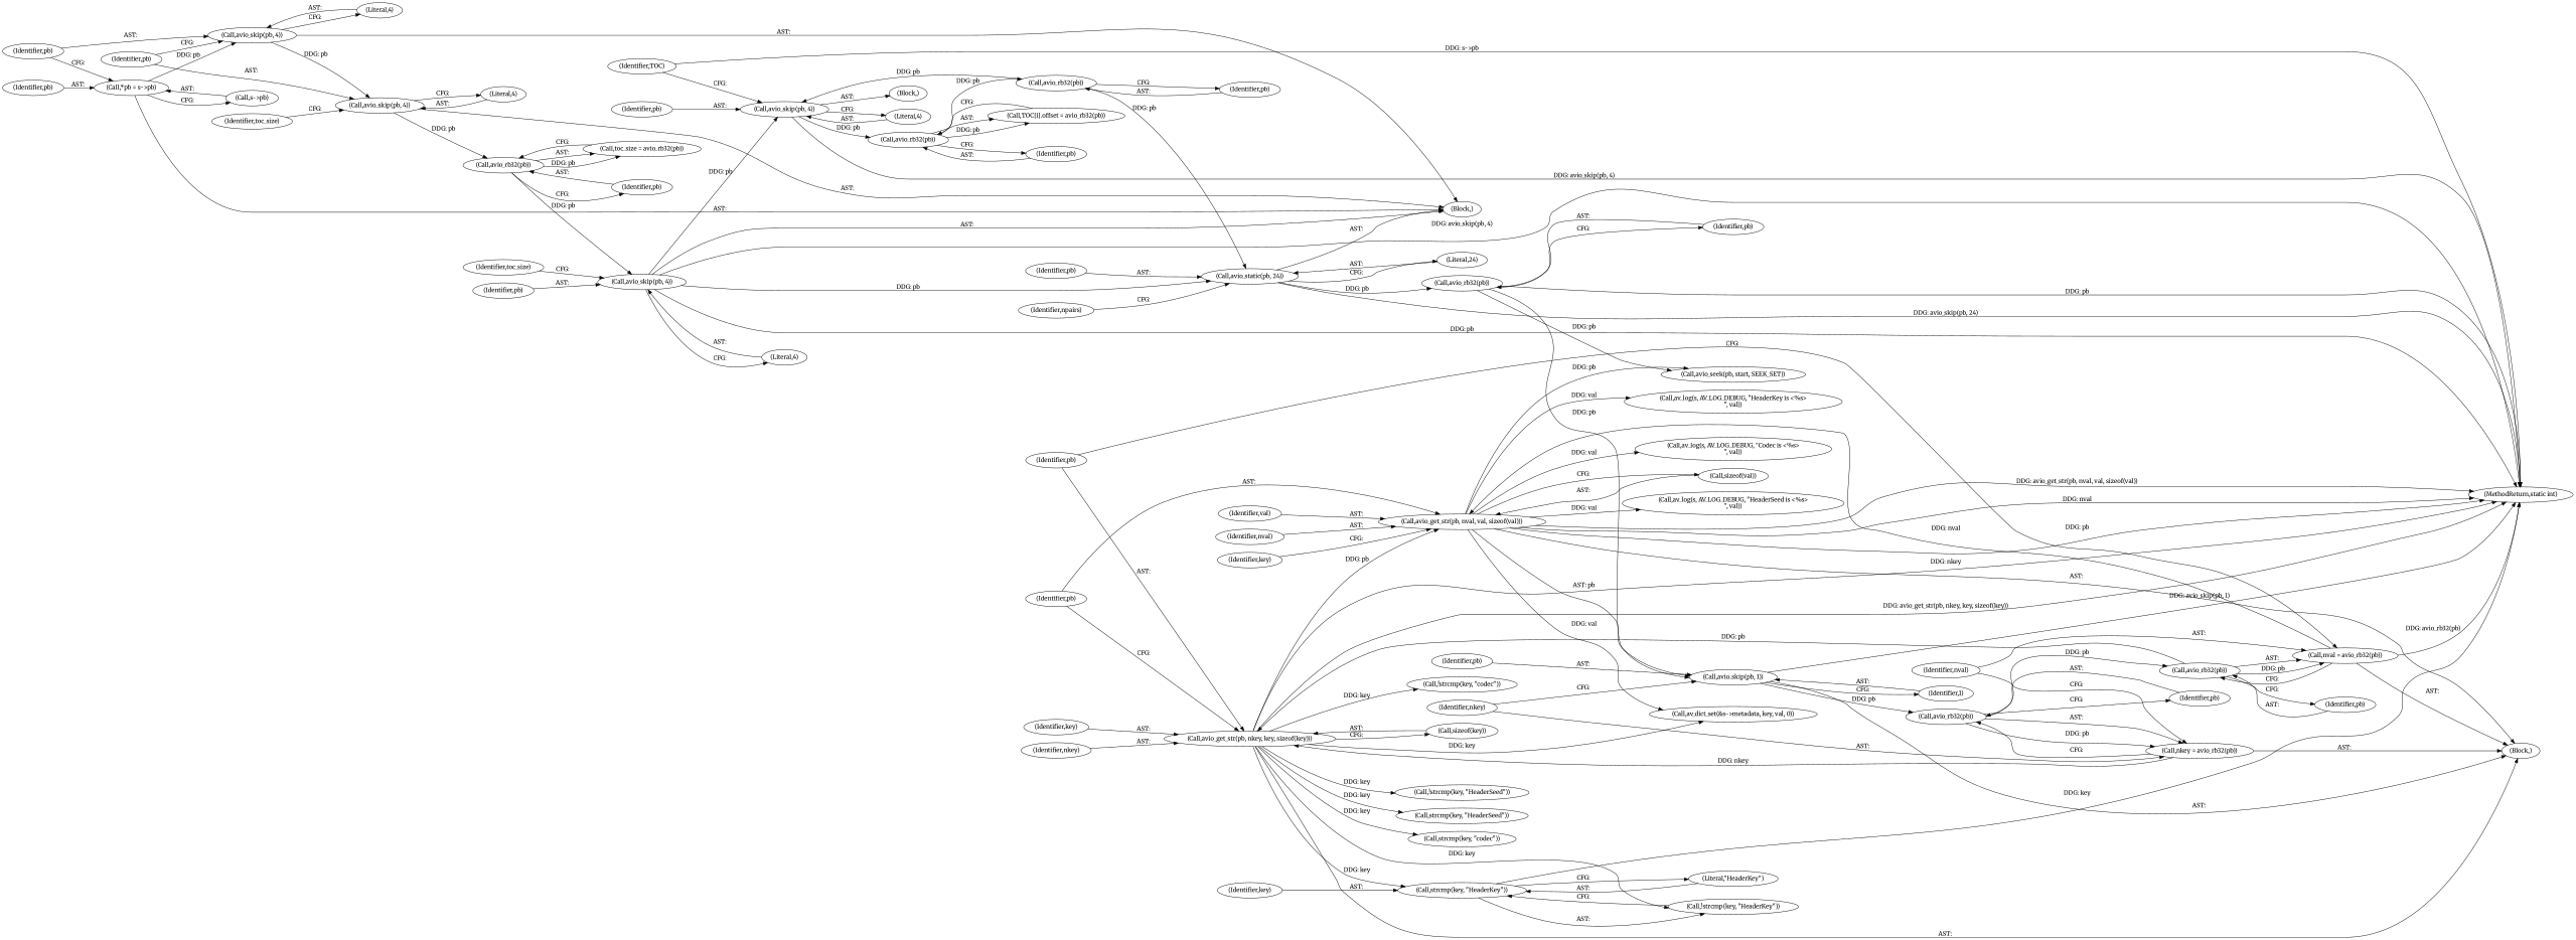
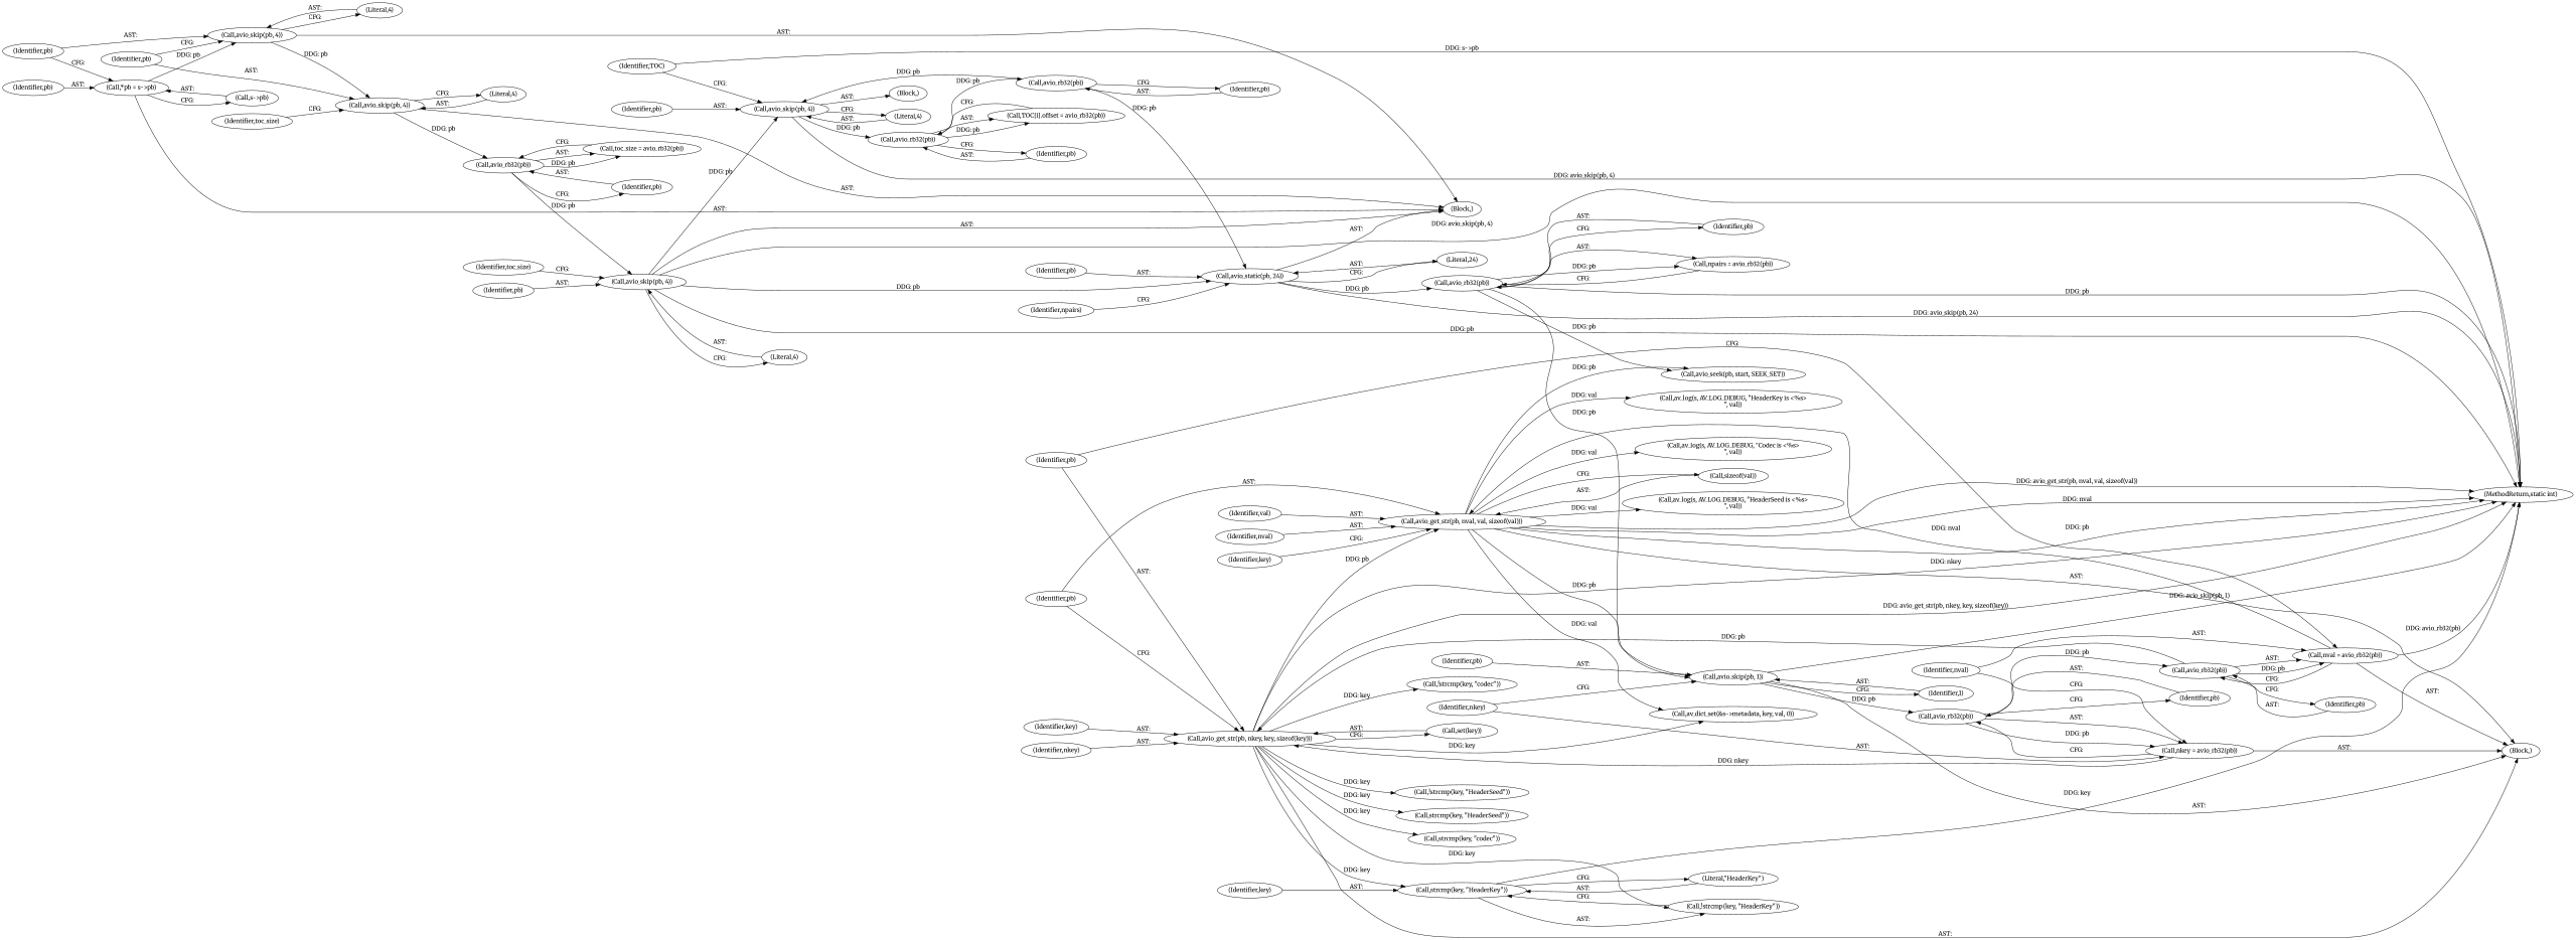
  digraph {
    fontname=Merriweather
    rankdir=LR
    node [fontname=Merriweather]
    edge [fontname=Merriweather]
    n1 [label="(Call,strcmp(key, \"HeaderKey\"))"]
    n2 [label="(Literal,\"HeaderKey\")"]
    n3 [label="(Call,!strcmp(key, \"HeaderKey\"))"]
    n4 [label="(MethodReturn,static int)"]
    n5 [label="(Call,avio_get_str(pb, nkey, key, sizeof(key)))"]
    n6 [label="(Call,avio_get_str(pb, nval, val, sizeof(val)))"]
    n7 [label="(Call,!strcmp(key, \"codec\"))"]
-   n8 [label="(Call,sizeof(key))"]
+   n8 [label="(Call,set(key))"]
    n9 [label="(Block,)"]
    n10 [label="(Call,!strcmp(key, \"HeaderSeed\"))"]
    n11 [label="(Call,strcmp(key, \"HeaderSeed\"))"]
    n12 [label="(Call,strcmp(key, \"codec\"))"]
    n13 [label="(Call,av_dict_set(&s->metadata, key, val, 0))"]
    n14 [label="(Call,avio_skip(pb, 1))"]
    n15 [label="(Call,avio_seek(pb, start, SEEK_SET))"]
    n16 [label="(Call,av_log(s, AV_LOG_DEBUG, \"Codec is <%s>\n\", val))"]
    n17 [label="(Call,sizeof(val))"]
    n18 [label="(Call,av_log(s, AV_LOG_DEBUG, \"HeaderSeed is <%s>\n\", val))"]
    n19 [label="(Call,av_log(s, AV_LOG_DEBUG, \"HeaderKey is <%s>\n\", val))"]
    n20 [label="(Call,avio_rb32(pb))"]
    n21 [label="(Call,nval = avio_rb32(pb))"]
    n22 [label="(Identifier,pb)"]
    n23 [label="(Call,avio_rb32(pb))"]
    n24 [label="(Call,nkey = avio_rb32(pb))"]
    n25 [label="(Identifier,pb)"]
    n26 [label="(Identifier,1)"]
    n27 [label="(Call,avio_rb32(pb))"]
    n28 [label="(Identifier,pb)"]
+   n29 [label="(Call,npairs = avio_rb32(pb))"]
    n30 [label="(Call,avio_static(pb, 24))"]
    n31 [label="(Block,)"]
    n32 [label="(Literal,24)"]
    n33 [label="(Call,avio_skip(pb, 4))"]
    n34 [label="(Call,avio_skip(pb, 4))"]
    n35 [label="(Literal,4)"]
    n36 [label="(Call,avio_rb32(pb))"]
    n37 [label="(Block,)"]
    n38 [label="(Literal,4)"]
    n39 [label="(Call,avio_rb32(pb))"]
    n40 [label="(Call,toc_size = avio_rb32(pb))"]
    n41 [label="(Identifier,pb)"]
    n42 [label="(Call,avio_skip(pb, 4))"]
    n43 [label="(Literal,4)"]
    n44 [label="(Call,avio_skip(pb, 4))"]
    n45 [label="(Literal,4)"]
    n46 [label="(Call,*pb = s->pb)"]
    n47 [label="(Call,s->pb)"]
    n48 [label="(Call,avio_rb32(pb))"]
    n49 [label="(Identifier,pb)"]
    n50 [label="(Identifier,pb)"]
    n51 [label="(Call,TOC[i].offset = avio_rb32(pb))"]
    n52 [label="(Identifier,val)"]
    n53 [label="(Identifier,nval)"]
    n54 [label="(Identifier,toc_size)"]
    n55 [label="(Identifier,key)"]
    n56 [label="(Identifier,pb)"]
    n57 [label="(Identifier,pb)"]
    n58 [label="(Identifier,pb)"]
    n59 [label="(Identifier,nkey)"]
    n60 [label="(Identifier,nval)"]
    n61 [label="(Identifier,pb)"]
    n62 [label="(Identifier,nkey)"]
    n63 [label="(Identifier,key)"]
    n64 [label="(Identifier,pb)"]
    n65 [label="(Identifier,pb)"]
    n66 [label="(Identifier,toc_size)"]
    n67 [label="(Identifier,npairs)"]
    n68 [label="(Identifier,TOC)"]
    n69 [label="(Identifier,key)"]
    n70 [label="(Identifier,pb)"]
    n71 [label="(Identifier,pb)"]
    n72 [label="(Identifier,pb)"]
    n1 -> n2 [label="CFG: "]
    n1 -> n3 [label="AST: "]
    n1 -> n4 [label="DDG: key"]
    n2 -> n1 [label="AST: "]
    n3 -> n1 [label="CFG: "]
    n5 -> n1 [label="DDG: key"]
    n5 -> n3 [label="DDG: key"]
    n5 -> n4 [label="DDG: nkey"]
    n5 -> n4 [label="DDG: avio_get_str(pb, nkey, key, sizeof(key))"]
    n5 -> n6 [label="DDG: pb"]
    n5 -> n7 [label="DDG: key"]
    n5 -> n8 [label="CFG: "]
    n5 -> n9 [label="AST: "]
    n5 -> n10 [label="DDG: key"]
    n5 -> n11 [label="DDG: key"]
    n5 -> n12 [label="DDG: key"]
    n5 -> n13 [label="DDG: key"]
    n6 -> n4 [label="DDG: avio_get_str(pb, nval, val, sizeof(val))"]
    n6 -> n4 [label="DDG: nval"]
    n6 -> n4 [label="DDG: pb"]
    n6 -> n9 [label="AST: "]
    n6 -> n13 [label="DDG: val"]
-   n6 -> n14 [label="AST: pb"]
+   n6 -> n14 [label="DDG: pb"]
    n6 -> n15 [label="DDG: pb"]
    n6 -> n16 [label="DDG: val"]
    n6 -> n17 [label="CFG: "]
    n6 -> n18 [label="DDG: val"]
    n6 -> n19 [label="DDG: val"]
    n8 -> n5 [label="AST: "]
    n14 -> n4 [label="DDG: avio_skip(pb, 1)"]
    n14 -> n9 [label="AST: "]
    n14 -> n23 [label="DDG: pb"]
    n14 -> n26 [label="CFG: "]
    n17 -> n6 [label="AST: "]
    n20 -> n5 [label="DDG: pb"]
    n20 -> n21 [label="AST: "]
    n20 -> n21 [label="DDG: pb"]
    n20 -> n22 [label="CFG: "]
    n21 -> n4 [label="DDG: avio_rb32(pb)"]
    n21 -> n6 [label="DDG: nval"]
    n21 -> n9 [label="AST: "]
    n21 -> n20 [label="CFG: "]
    n22 -> n20 [label="AST: "]
    n23 -> n20 [label="DDG: pb"]
    n23 -> n24 [label="AST: "]
    n23 -> n24 [label="DDG: pb"]
    n23 -> n25 [label="CFG: "]
    n24 -> n5 [label="DDG: nkey"]
    n24 -> n9 [label="AST: "]
    n24 -> n23 [label="CFG: "]
    n25 -> n23 [label="AST: "]
    n26 -> n14 [label="AST: "]
    n27 -> n4 [label="DDG: pb"]
    n27 -> n14 [label="DDG: pb"]
    n27 -> n15 [label="DDG: pb"]
    n27 -> n28 [label="CFG: "]
+   n27 -> n29 [label="AST: "]
+   n27 -> n29 [label="DDG: pb"]
    n28 -> n27 [label="AST: "]
+   n29 -> n27 [label="CFG: "]
    n30 -> n4 [label="DDG: avio_skip(pb, 24)"]
    n30 -> n27 [label="DDG: pb"]
    n30 -> n31 [label="AST: "]
    n30 -> n32 [label="CFG: "]
    n32 -> n30 [label="AST: "]
    n33 -> n4 [label="DDG: avio_skip(pb, 4)"]
    n33 -> n4 [label="DDG: pb"]
    n33 -> n30 [label="DDG: pb"]
    n33 -> n31 [label="AST: "]
    n33 -> n34 [label="DDG: pb"]
    n33 -> n35 [label="CFG: "]
    n34 -> n4 [label="DDG: avio_skip(pb, 4)"]
    n34 -> n36 [label="DDG: pb"]
    n34 -> n37 [label="AST: "]
    n34 -> n38 [label="CFG: "]
    n35 -> n33 [label="AST: "]
    n36 -> n48 [label="DDG: pb"]
    n36 -> n50 [label="CFG: "]
    n36 -> n51 [label="AST: "]
    n36 -> n51 [label="DDG: pb"]
    n38 -> n34 [label="AST: "]
    n39 -> n33 [label="DDG: pb"]
    n39 -> n40 [label="AST: "]
    n39 -> n40 [label="DDG: pb"]
    n39 -> n41 [label="CFG: "]
    n40 -> n39 [label="CFG: "]
    n41 -> n39 [label="AST: "]
    n42 -> n31 [label="AST: "]
    n42 -> n39 [label="DDG: pb"]
    n42 -> n43 [label="CFG: "]
    n43 -> n42 [label="AST: "]
    n44 -> n31 [label="AST: "]
    n44 -> n42 [label="DDG: pb"]
    n44 -> n45 [label="CFG: "]
    n45 -> n44 [label="AST: "]
    n46 -> n31 [label="AST: "]
    n46 -> n44 [label="DDG: pb"]
    n46 -> n47 [label="CFG: "]
    n47 -> n46 [label="AST: "]
    n48 -> n30 [label="DDG: pb"]
    n48 -> n34 [label="DDG: pb"]
    n48 -> n49 [label="CFG: "]
    n49 -> n48 [label="AST: "]
    n50 -> n36 [label="AST: "]
    n51 -> n36 [label="CFG: "]
    n52 -> n6 [label="AST: "]
    n53 -> n6 [label="AST: "]
    n54 -> n33 [label="CFG: "]
    n55 -> n6 [label="CFG: "]
    n56 -> n5 [label="AST: "]
    n56 -> n21 [label="CFG: "]
    n57 -> n46 [label="AST: "]
    n58 -> n5 [label="CFG: "]
    n58 -> n6 [label="AST: "]
    n59 -> n14 [label="CFG: "]
    n59 -> n24 [label="AST: "]
    n60 -> n21 [label="AST: "]
    n60 -> n24 [label="CFG: "]
    n61 -> n34 [label="AST: "]
    n62 -> n5 [label="AST: "]
    n63 -> n1 [label="AST: "]
    n64 -> n30 [label="AST: "]
    n65 -> n14 [label="AST: "]
    n66 -> n42 [label="CFG: "]
    n67 -> n30 [label="CFG: "]
    n68 -> n4 [label="DDG: s->pb"]
    n68 -> n34 [label="CFG: "]
    n69 -> n5 [label="AST: "]
    n70 -> n42 [label="AST: "]
    n70 -> n44 [label="CFG: "]
    n71 -> n33 [label="AST: "]
    n72 -> n44 [label="AST: "]
    n72 -> n46 [label="CFG: "]
  }
